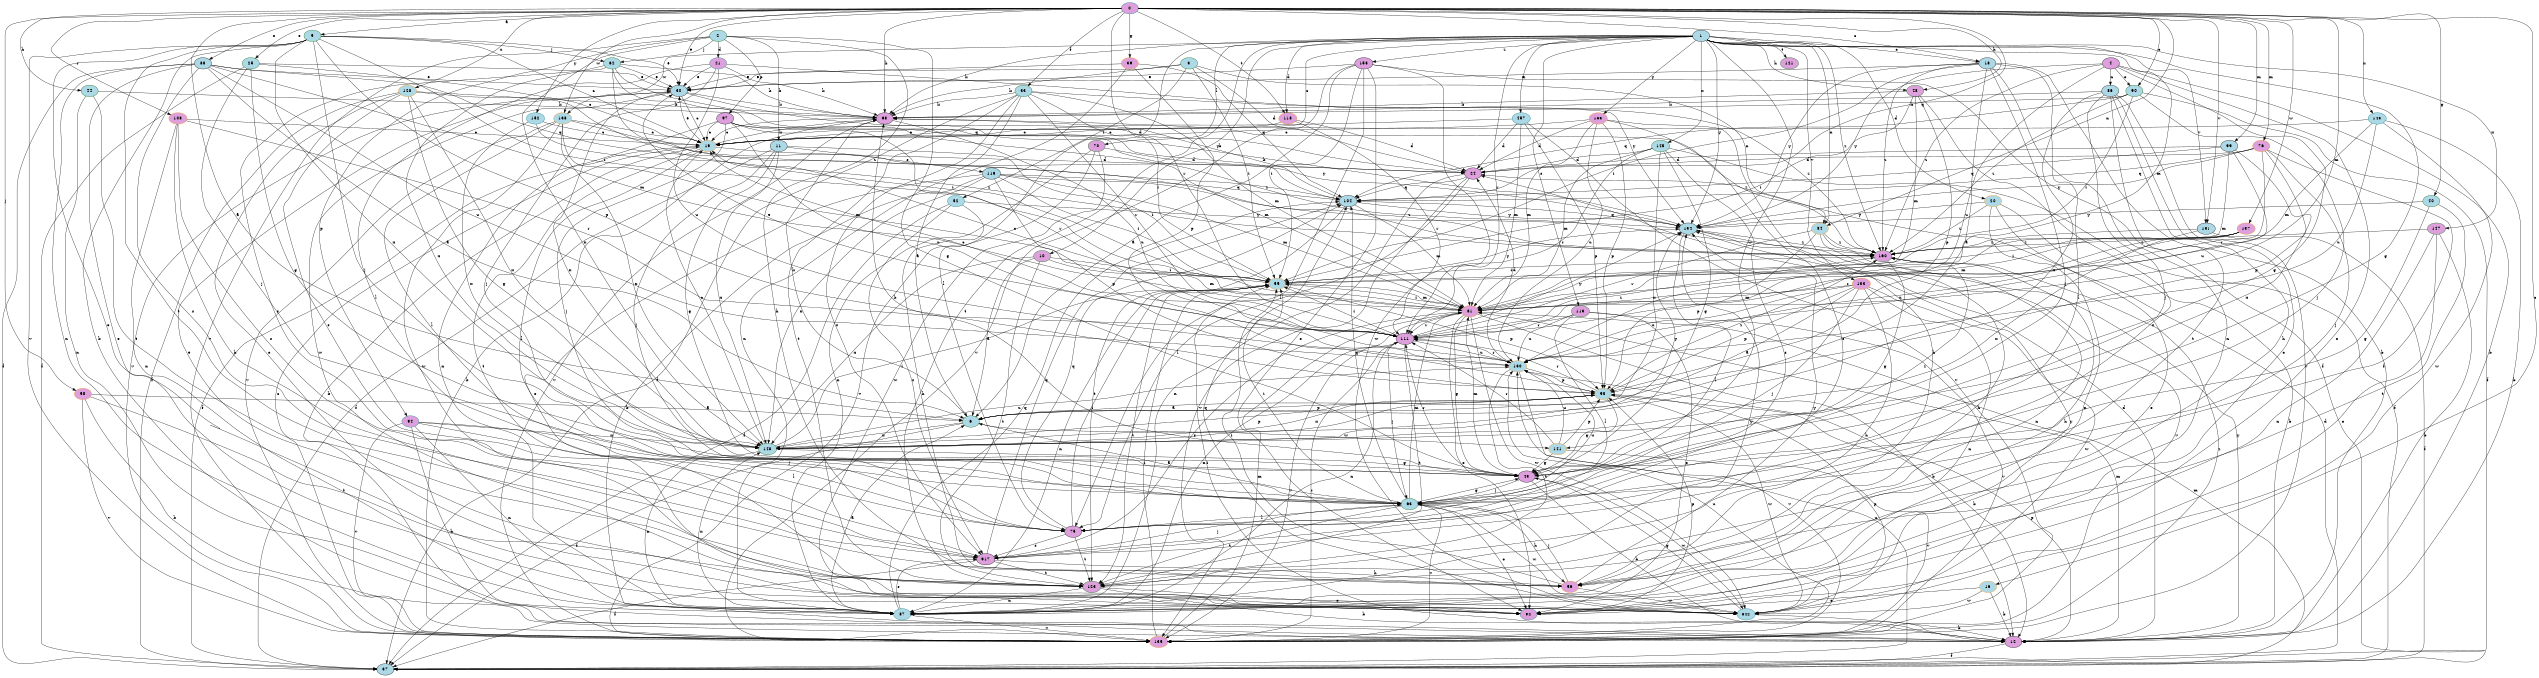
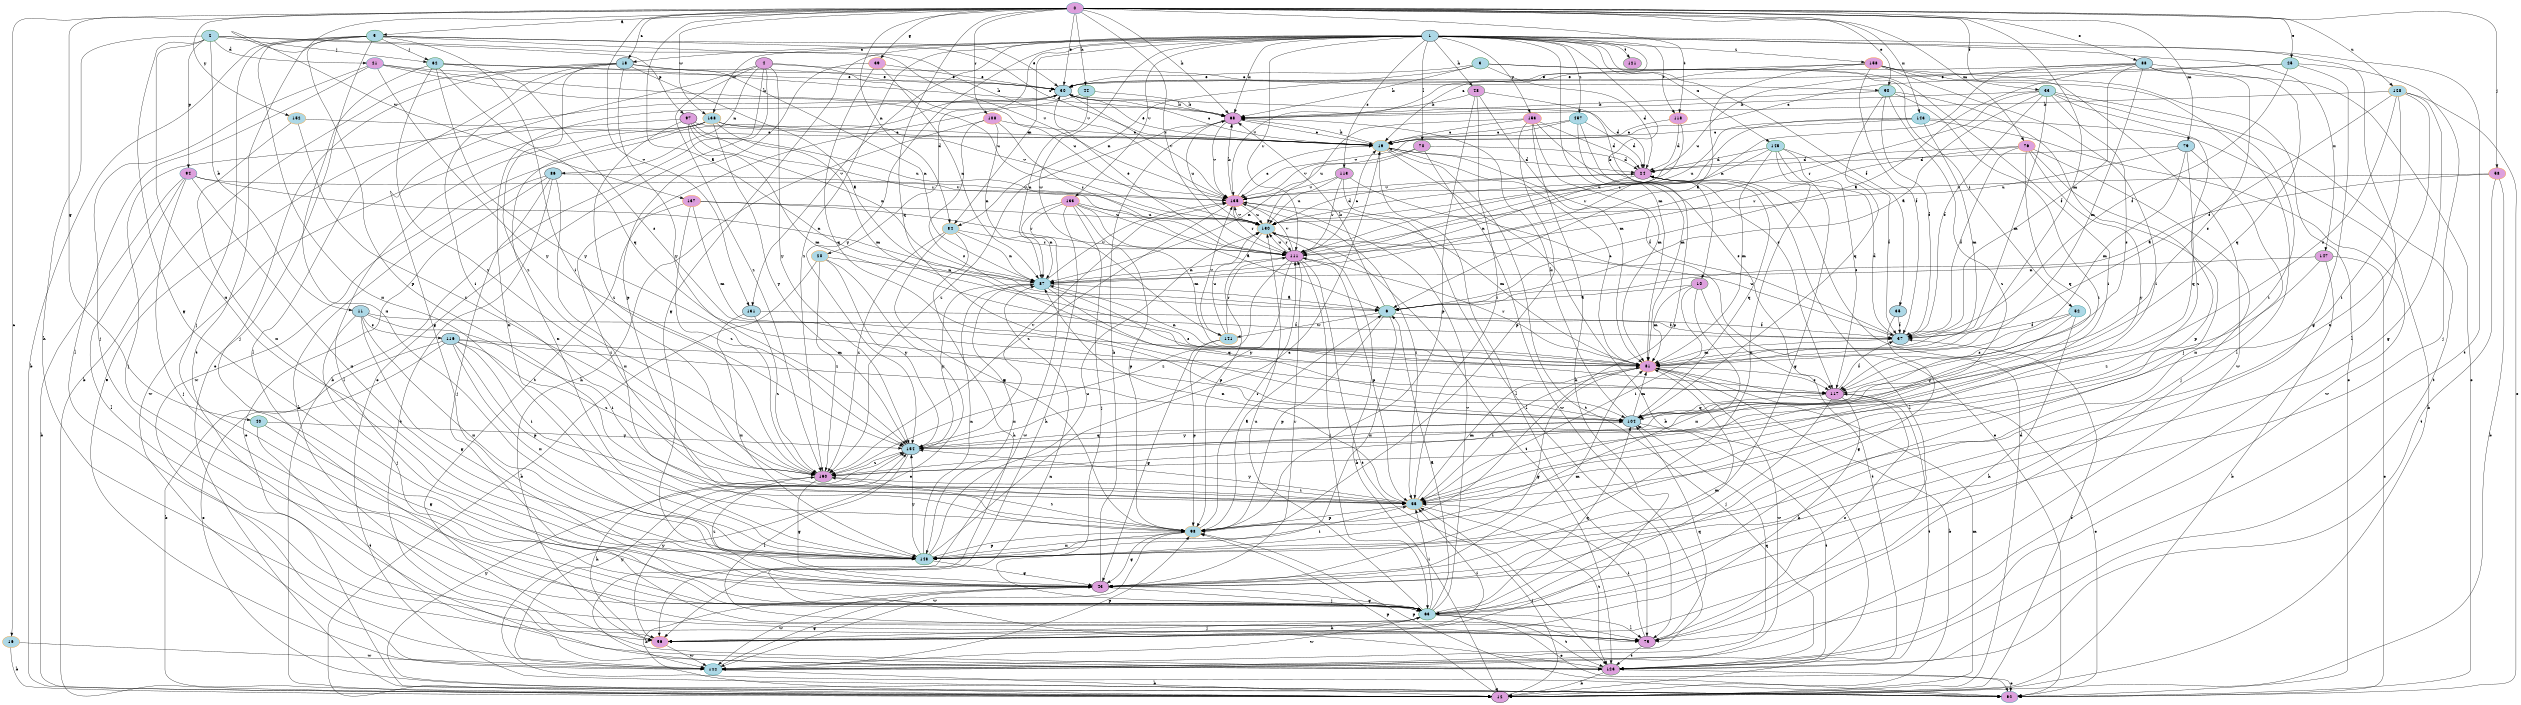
  strict digraph {
    node [color=black fillcolor=lightblue style=filled]
    0 [color=teal fillcolor=plum]
    5 [color=darkgreen]
    6 [color=darkgreen]
    16 [color=darkorange]
    18
    25 [color=darkgreen]
    30
    33 [color=darkgreen]
    39 [color=darkorange fillcolor=plum]
    40 [color=darkgreen]
    44 [color=darkgreen]
    48 [color=darkgreen fillcolor=plum]
    58 [color=darkorange fillcolor=plum]
    68 [fillcolor=plum]
    76 [color=darkorange fillcolor=plum]
-   79 [label=99]
+   79
    81 [color=darkorange fillcolor=plum]
    84 [color=darkorange]
    88
    90 [color=darkgreen]
    104
    108 [color=darkorange fillcolor=plum]
    111 [fillcolor=plum]
    118 [color=darkorange fillcolor=plum]
    128 [color=darkorange]
    131
    137 [color=darkorange fillcolor=plum]
    138 [color=darkorange]
    143 [color=teal]
-   152 [color=teal]
+   152 [color=darkorange]
    19 [color=darkorange]
    123 [color=darkgreen fillcolor=plum]
    62 [color=darkgreen]
    135 [color=darkorange fillcolor=plum]
    148 [color=darkgreen]
    55 [color=darkorange]
    12 [fillcolor=plum]
    92 [color=teal fillcolor=plum]
    63 [color=darkgreen]
    98 [color=darkorange]
    141 [color=darkorange]
    37
-   142 [color=teal label=842]
+   142 [color=teal]
    75 [fillcolor=plum]
    154
    160 [color=darkgreen fillcolor=plum]
    87 [color=teal]
    43 [fillcolor=plum]
    24 [fillcolor=plum]
-   117 [fillcolor=plum label=917]
+   117 [fillcolor=plum]
    130 [color=darkorange]
    n52 [color=darkorange fillcolor=plum label=56]
    1
    10 [color=darkgreen fillcolor=plum]
    20 [color=darkorange]
+   35
    70 [color=darkgreen fillcolor=plum]
    113 [color=darkgreen fillcolor=plum]
    121 [color=darkgreen fillcolor=plum]
    133 [color=darkorange fillcolor=plum]
    145 [color=darkgreen]
    147 [color=darkgreen fillcolor=plum]
    153 [color=darkorange fillcolor=plum]
    n64 [color=teal label=457]
-   158 [fillcolor=plum]
+   158 [color=darkorange fillcolor=plum]
    2 [color=darkgreen]
    11
    21 [color=teal fillcolor=plum]
    94 [color=teal fillcolor=plum]
    97 [fillcolor=plum]
    116
    3 [color=darkgreen]
    52 [color=teal]
    4 [fillcolor=plum]
    86
    0 -> 5 [label=a]
    0 -> 6 [label=a]
    0 -> 16 [label=c]
    0 -> 18 [label=c]
    0 -> 25 [label=e]
    0 -> 30 [label=e]
    0 -> 33 [label=f]
    0 -> 39 [label=g]
    0 -> 40 [label=g]
    0 -> 44 [label=h]
-   0 -> 48 [label=h]
    0 -> 58 [label=j]
    0 -> 68 [label=k]
    0 -> 76 [label=m]
    0 -> 79 [label=m]
    0 -> 81 [label=m]
    0 -> 84 [label=n]
    0 -> 88 [label=o]
    0 -> 90 [label=o]
    0 -> 104 [label=q]
    0 -> 108 [label=r]
    0 -> 111 [label=r]
    0 -> 118 [label=t]
    0 -> 128 [label=u]
    0 -> 131 [label=v]
    0 -> 137 [label=w]
    0 -> 138 [label=w]
    0 -> 143 [label=x]
    0 -> 152 [label=y]
    5 -> 30 [label=e]
    5 -> 19 [label=c]
    5 -> 123 [label=t]
    5 -> 62 [label=j]
    5 -> 135 [label=v]
    5 -> 148 [label=x]
    5 -> 55 [label=i]
    5 -> 12 [label=b]
    5 -> 92 [label=o]
    5 -> 63 [label=j]
    5 -> 98 [label=p]
    6 -> 68 [label=k]
    6 -> 148 [label=x]
    6 -> 98 [label=p]
    6 -> 141 [label=w]
    6 -> 37 [label=f]
    16 -> 12 [label=b]
-   16 -> 92 [label=o]
    16 -> 142 [label=w]
    18 -> 6 [label=a]
    18 -> 30 [label=e]
    18 -> 55 [label=i]
    18 -> 12 [label=b]
    18 -> 63 [label=j]
    18 -> 75 [label=l]
    18 -> 154 [label=y]
    18 -> 160 [label=z]
    18 -> 87 [label=n]
    25 -> 30 [label=e]
    25 -> 19 [label=c]
    25 -> 63 [label=j]
    25 -> 37 [label=f]
    25 -> 43 [label=g]
    30 -> 68 [label=k]
    30 -> 19 [label=c]
    30 -> 135 [label=v]
    30 -> 148 [label=x]
    30 -> 142 [label=w]
    30 -> 24 [label=d]
    33 -> 6 [label=a]
    33 -> 68 [label=k]
    33 -> 81 [label=m]
    33 -> 111 [label=r]
    33 -> 123 [label=t]
    33 -> 55 [label=i]
    33 -> 37 [label=f]
    33 -> 160 [label=z]
    33 -> 117 [label=s]
    39 -> 30 [label=e]
    39 -> 104 [label=q]
    39 -> 98 [label=p]
    39 -> 87 [label=n]
    40 -> 123 [label=t]
    40 -> 154 [label=y]
    40 -> 43 [label=g]
    44 -> 68 [label=k]
    44 -> 123 [label=t]
    44 -> 87 [label=n]
    48 -> 68 [label=k]
    48 -> 81 [label=m]
    48 -> 55 [label=i]
    48 -> 98 [label=p]
    48 -> 117 [label=s]
    58 -> 6 [label=a]
    58 -> 123 [label=t]
    58 -> 135 [label=v]
    58 -> 12 [label=b]
    68 -> 19 [label=c]
    68 -> 135 [label=v]
    68 -> 160 [label=z]
    68 -> 130 [label=u]
    76 -> 104 [label=q]
    76 -> 111 [label=r]
    76 -> 63 [label=j]
    76 -> 98 [label=p]
-   76 -> 123 [label=f]
+   76 -> 37 [label=f]
    76 -> 154 [label=y]
    76 -> 24 [label=d]
    79 -> 81 [label=m]
    79 -> 104 [label=q]
    79 -> 148 [label=x]
    79 -> 24 [label=d]
    79 -> 130 [label=u]
    81 -> 111 [label=r]
    81 -> 19 [label=c]
    81 -> 55 [label=i]
    81 -> 12 [label=b]
    81 -> 92 [label=o]
    81 -> 142 [label=w]
    81 -> 87 [label=n]
    81 -> 43 [label=g]
    81 -> 117 [label=s]
    84 -> 111 [label=r]
    84 -> 98 [label=p]
    84 -> 160 [label=z]
    84 -> 87 [label=n]
    84 -> n52 [label=h]
    88 -> 6 [label=a]
    88 -> 30 [label=e]
    88 -> 81 [label=m]
    88 -> 104 [label=q]
    88 -> 92 [label=o]
    88 -> 37 [label=f]
    88 -> 87 [label=n]
    88 -> 117 [label=s]
    88 -> 130 [label=u]
    90 -> 68 [label=k]
    90 -> 104 [label=q]
    90 -> 55 [label=i]
    90 -> 63 [label=j]
    90 -> 37 [label=f]
    90 -> 160 [label=z]
    104 -> 68 [label=k]
    104 -> 81 [label=m]
    104 -> 123 [label=t]
    104 -> 154 [label=y]
    108 -> 111 [label=r]
    108 -> 19 [label=c]
    108 -> 87 [label=n]
    108 -> 117 [label=s]
    108 -> n52 [label=h]
    111 -> 30 [label=e]
    111 -> 19 [label=c]
    111 -> 123 [label=t]
    111 -> 135 [label=v]
-   111 -> 55 [label=i]
+   111 -> 55 [label=p]
    111 -> 63 [label=j]
    111 -> 154 [label=y]
    111 -> 160 [label=z]
    111 -> 87 [label=n]
    111 -> 130 [label=u]
-   118 -> 111 [label=r]
+   118 -> 111 [label=u]
    118 -> 19 [label=c]
    118 -> 24 [label=d]
    128 -> 68 [label=k]
    128 -> 148 [label=x]
    128 -> 55 [label=i]
    128 -> 92 [label=o]
    128 -> 37 [label=f]
    128 -> 43 [label=g]
    128 -> 117 [label=s]
    131 -> 148 [label=x]
    131 -> 37 [label=f]
    131 -> 160 [label=z]
    137 -> 81 [label=m]
    137 -> 111 [label=r]
    137 -> 55 [label=i]
    137 -> 160 [label=z]
    137 -> 130 [label=u]
    138 -> 81 [label=m]
    138 -> 19 [label=c]
    138 -> 135 [label=v]
    138 -> 148 [label=x]
    138 -> 142 [label=w]
    138 -> 75 [label=l]
    138 -> 154 [label=y]
    143 -> 81 [label=m]
+   143 -> 111 [label=r]
    143 -> 19 [label=c]
    143 -> 12 [label=b]
    143 -> 142 [label=w]
    143 -> 130 [label=u]
    152 -> 19 [label=c]
    152 -> 148 [label=x]
    152 -> 160 [label=z]
    19 -> 30 [label=e]
    19 -> 68 [label=k]
    19 -> 123 [label=t]
    19 -> 12 [label=b]
    19 -> 37 [label=f]
    19 -> 75 [label=l]
    19 -> 24 [label=d]
    123 -> 12 [label=b]
    123 -> 92 [label=o]
    123 -> 87 [label=n]
    62 -> 30 [label=e]
    62 -> 68 [label=k]
    62 -> 104 [label=q]
    62 -> 148 [label=x]
    62 -> 154 [label=y]
    62 -> 160 [label=z]
    62 -> 117 [label=s]
    135 -> 68 [label=k]
    135 -> 81 [label=m]
    135 -> 111 [label=r]
    135 -> 19 [label=c]
    135 -> 55 [label=i]
    135 -> 160 [label=z]
    135 -> 130 [label=u]
    148 -> 19 [label=c]
    148 -> 55 [label=i]
    148 -> 98 [label=p]
    148 -> 154 [label=y]
    148 -> 87 [label=n]
    148 -> 43 [label=g]
    148 -> 130 [label=u]
    55 -> 81 [label=m]
    55 -> 123 [label=t]
    55 -> 98 [label=p]
    55 -> 154 [label=y]
    55 -> 87 [label=n]
    12 -> 81 [label=m]
    12 -> 55 [label=i]
    12 -> 98 [label=p]
    12 -> 37 [label=f]
    12 -> 154 [label=y]
    12 -> 24 [label=d]
    92 -> 98 [label=p]
    63 -> 6 [label=a]
    63 -> 81 [label=m]
    63 -> 104 [label=q]
    63 -> 123 [label=t]
    63 -> 135 [label=v]
    63 -> 55 [label=i]
    63 -> 92 [label=o]
    63 -> 142 [label=w]
    63 -> 75 [label=l]
    63 -> 43 [label=g]
    63 -> 130 [label=u]
    63 -> n52 [label=h]
    98 -> 6 [label=a]
    98 -> 111 [label=r]
    98 -> 148 [label=x]
    98 -> 142 [label=w]
    98 -> 160 [label=z]
    98 -> 43 [label=g]
    141 -> 111 [label=r]
    141 -> 135 [label=v]
    141 -> 98 [label=p]
    141 -> 43 [label=g]
    141 -> 130 [label=u]
    37 -> 81 [label=m]
    37 -> 24 [label=d]
    37 -> 130 [label=u]
    142 -> 30 [label=e]
    142 -> 104 [label=q]
    142 -> 12 [label=b]
    142 -> 98 [label=p]
    142 -> 154 [label=y]
    142 -> 43 [label=g]
    75 -> 104 [label=q]
    75 -> 123 [label=t]
    75 -> 55 [label=i]
    75 -> 117 [label=s]
    154 -> 104 [label=q]
    154 -> 135 [label=v]
    154 -> 75 [label=l]
    154 -> 160 [label=z]
    160 -> 55 [label=i]
    160 -> 43 [label=g]
    160 -> n52 [label=h]
    87 -> 6 [label=a]
    87 -> 104 [label=q]
    87 -> 135 [label=v]
    87 -> 148 [label=x]
    87 -> 154 [label=y]
    87 -> 117 [label=s]
    43 -> 68 [label=k]
    43 -> 81 [label=m]
    43 -> 111 [label=r]
    43 -> 12 [label=b]
    43 -> 63 [label=j]
    43 -> 142 [label=w]
    43 -> 160 [label=z]
-   24 -> 104 [label=q]
+   104 -> 24 [label=q]
    24 -> 135 [label=v]
    24 -> 75 [label=l]
    24 -> 87 [label=n]
    117 -> 104 [label=q]
    117 -> 123 [label=t]
    117 -> 63 [label=j]
    117 -> 37 [label=f]
    117 -> n52 [label=h]
    130 -> 111 [label=r]
    130 -> 123 [label=t]
    130 -> 135 [label=v]
    130 -> 12 [label=b]
    130 -> 98 [label=p]
    130 -> 24 [label=d]
    n52 -> 55 [label=i]
    n52 -> 63 [label=j]
    n52 -> 142 [label=w]
    n52 -> 154 [label=y]
    1 -> 18 [label=c]
    1 -> 48 [label=h]
    1 -> 68 [label=k]
    1 -> 81 [label=m]
    1 -> 84 [label=n]
    1 -> 111 [label=r]
-   1 -> 118 [label=d]
+   1 -> 118 [label=t]
    1 -> 131 [label=v]
    1 -> 138 [label=w]
    1 -> 19 [label=c]
    1 -> 123 [label=t]
    1 -> 141 [label=w]
    1 -> 75 [label=l]
    1 -> 154 [label=y]
    1 -> 160 [label=z]
    1 -> 43 [label=g]
    1 -> 10 [label=b]
    1 -> 20 [label=d]
+   1 -> 35 [label=f]
    1 -> 70 [label=l]
    1 -> 113 [label=s]
    1 -> 121 [label=t]
    1 -> 133 [label=v]
    1 -> 145 [label=x]
    1 -> 147 [label=x]
    1 -> 153 [label=y]
    1 -> n64 [label=z]
    1 -> 158 [label=z]
    10 -> 6 [label=a]
    10 -> 81 [label=m]
    10 -> 123 [label=t]
    10 -> 148 [label=x]
    10 -> 55 [label=i]
    20 -> 12 [label=b]
    20 -> 92 [label=o]
    20 -> 154 [label=y]
    20 -> 160 [label=z]
    20 -> 87 [label=n]
+   35 -> 37 [label=f]
+   35 -> 43 [label=g]
    70 -> 135 [label=v]
    70 -> 142 [label=w]
    70 -> 87 [label=n]
    70 -> 24 [label=d]
    113 -> 111 [label=r]
    113 -> 135 [label=v]
    113 -> 92 [label=o]
    113 -> 75 [label=l]
    113 -> 130 [label=u]
    133 -> 6 [label=a]
    133 -> 81 [label=m]
    133 -> 63 [label=j]
    133 -> 98 [label=p]
    133 -> 142 [label=w]
    133 -> 87 [label=n]
    133 -> 130 [label=u]
    133 -> n52 [label=h]
    145 -> 81 [label=m]
    145 -> 111 [label=r]
    145 -> 148 [label=x]
    145 -> 37 [label=f]
    145 -> 43 [label=g]
    145 -> 24 [label=d]
    145 -> 117 [label=s]
    147 -> 12 [label=b]
    147 -> 92 [label=o]
    147 -> 160 [label=z]
    147 -> 87 [label=n]
    153 -> 81 [label=m]
    153 -> 19 [label=c]
    153 -> 98 [label=p]
    153 -> 24 [label=d]
    153 -> 117 [label=s]
    153 -> 130 [label=u]
    153 -> n52 [label=h]
    n64 -> 81 [label=m]
    n64 -> 19 [label=c]
    n64 -> 135 [label=v]
    n64 -> 98 [label=p]
    n64 -> 24 [label=d]
    158 -> 6 [label=a]
    158 -> 30 [label=e]
    158 -> 135 [label=v]
    158 -> 55 [label=i]
    158 -> 92 [label=o]
    158 -> 37 [label=f]
    158 -> 142 [label=w]
    158 -> 75 [label=l]
    2 -> 62 [label=j]
    2 -> 135 [label=v]
    2 -> 148 [label=x]
    2 -> 43 [label=g]
    2 -> n52 [label=h]
    2 -> 11 [label=b]
    2 -> 21 [label=d]
    2 -> 94 [label=p]
    2 -> 97 [label=p]
    11 -> 148 [label=x]
    11 -> 55 [label=i]
    11 -> 63 [label=j]
    11 -> 37 [label=f]
    11 -> 43 [label=g]
    11 -> 116 [label=s]
    21 -> 30 [label=e]
    21 -> 68 [label=k]
    21 -> 63 [label=j]
    21 -> 75 [label=l]
    21 -> 154 [label=y]
    21 -> 130 [label=u]
    94 -> 135 [label=v]
    94 -> 148 [label=x]
    94 -> 12 [label=b]
    94 -> 63 [label=j]
    94 -> 75 [label=l]
    94 -> 87 [label=n]
    97 -> 81 [label=m]
    97 -> 111 [label=r]
    97 -> 19 [label=c]
    97 -> 63 [label=j]
    97 -> 160 [label=z]
    97 -> 87 [label=n]
    97 -> 130 [label=u]
    116 -> 81 [label=m]
    116 -> 104 [label=q]
    116 -> 148 [label=x]
    116 -> 55 [label=i]
    116 -> 12 [label=b]
    116 -> 92 [label=o]
    116 -> 98 [label=p]
    116 -> 160 [label=z]
    3 -> 30 [label=e]
    3 -> 68 [label=k]
    3 -> 84 [label=n]
    3 -> 55 [label=i]
    3 -> 24 [label=d]
    3 -> 52 [label=i]
    52 -> 37 [label=f]
    52 -> 154 [label=y]
    52 -> 117 [label=s]
    52 -> n52 [label=h]
    4 -> 90 [label=o]
    4 -> 12 [label=b]
    4 -> 92 [label=o]
    4 -> 154 [label=y]
    4 -> 160 [label=z]
    4 -> 43 [label=g]
    4 -> 130 [label=u]
    4 -> 86 [label=n]
-   86 -> 68 [label=k]
    86 -> 123 [label=t]
    86 -> 135 [label=v]
    86 -> 148 [label=x]
    86 -> 92 [label=o]
    86 -> 63 [label=j]
    86 -> n52 [label=h]
  }
